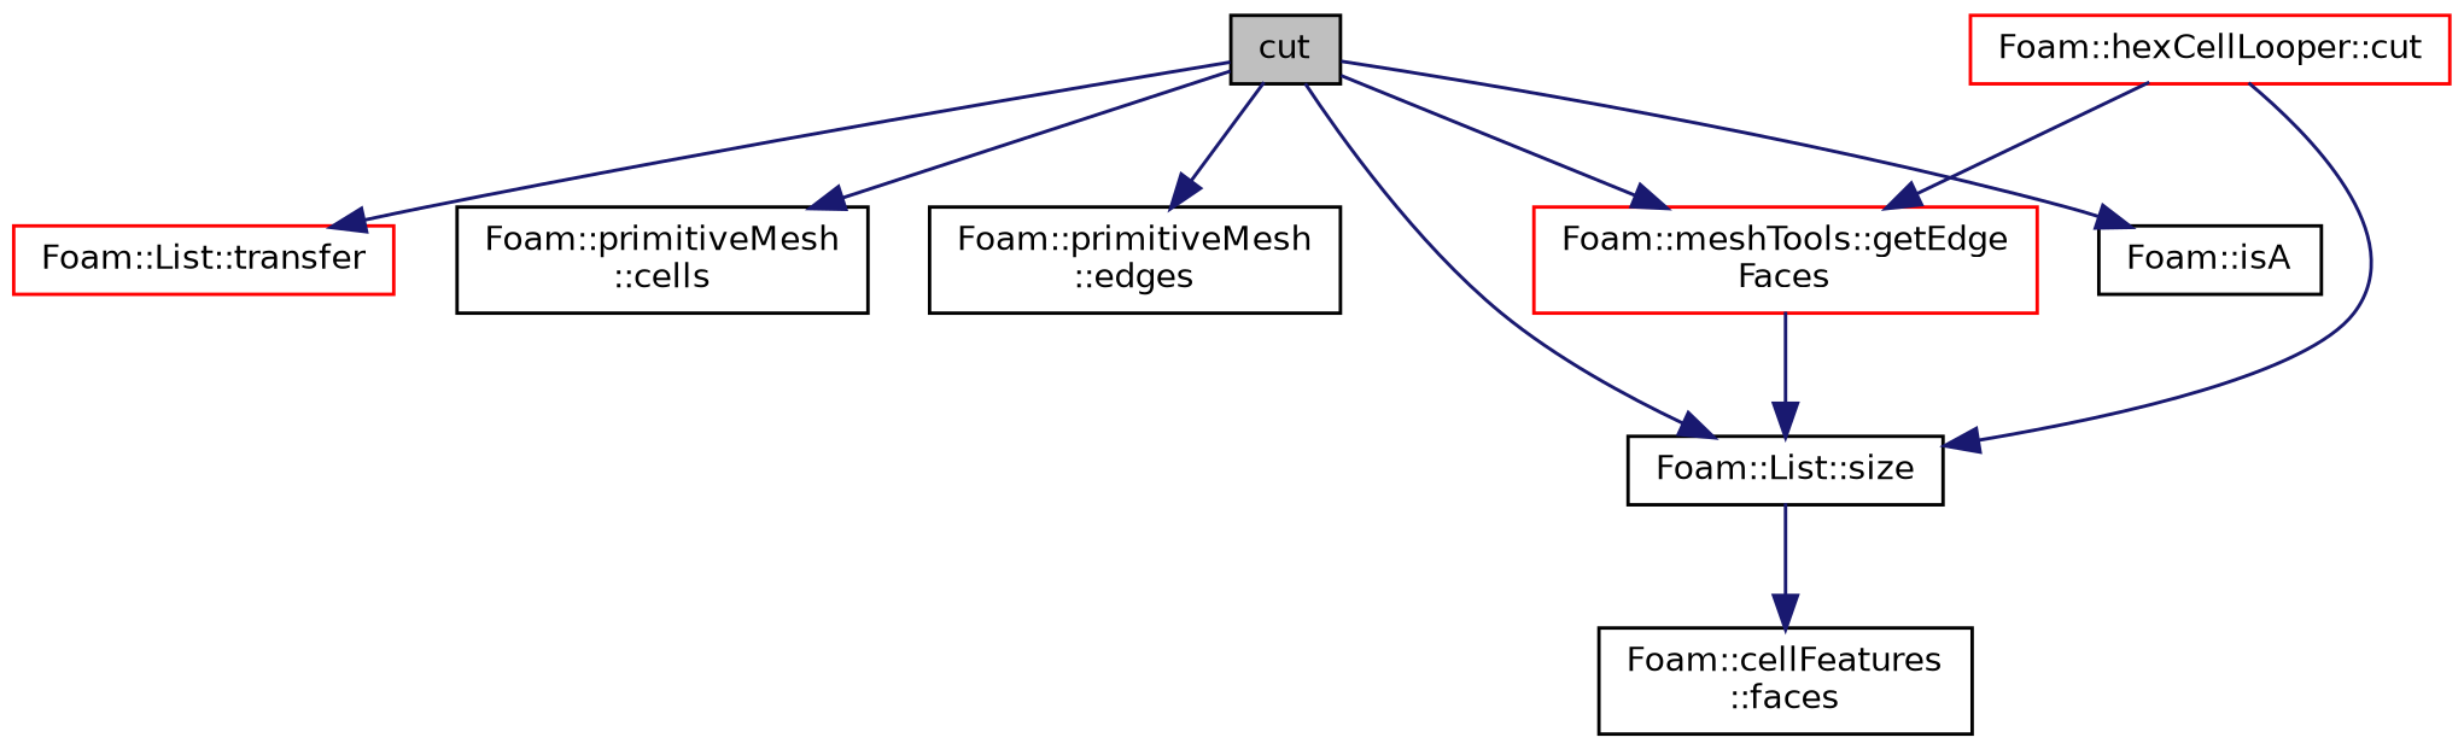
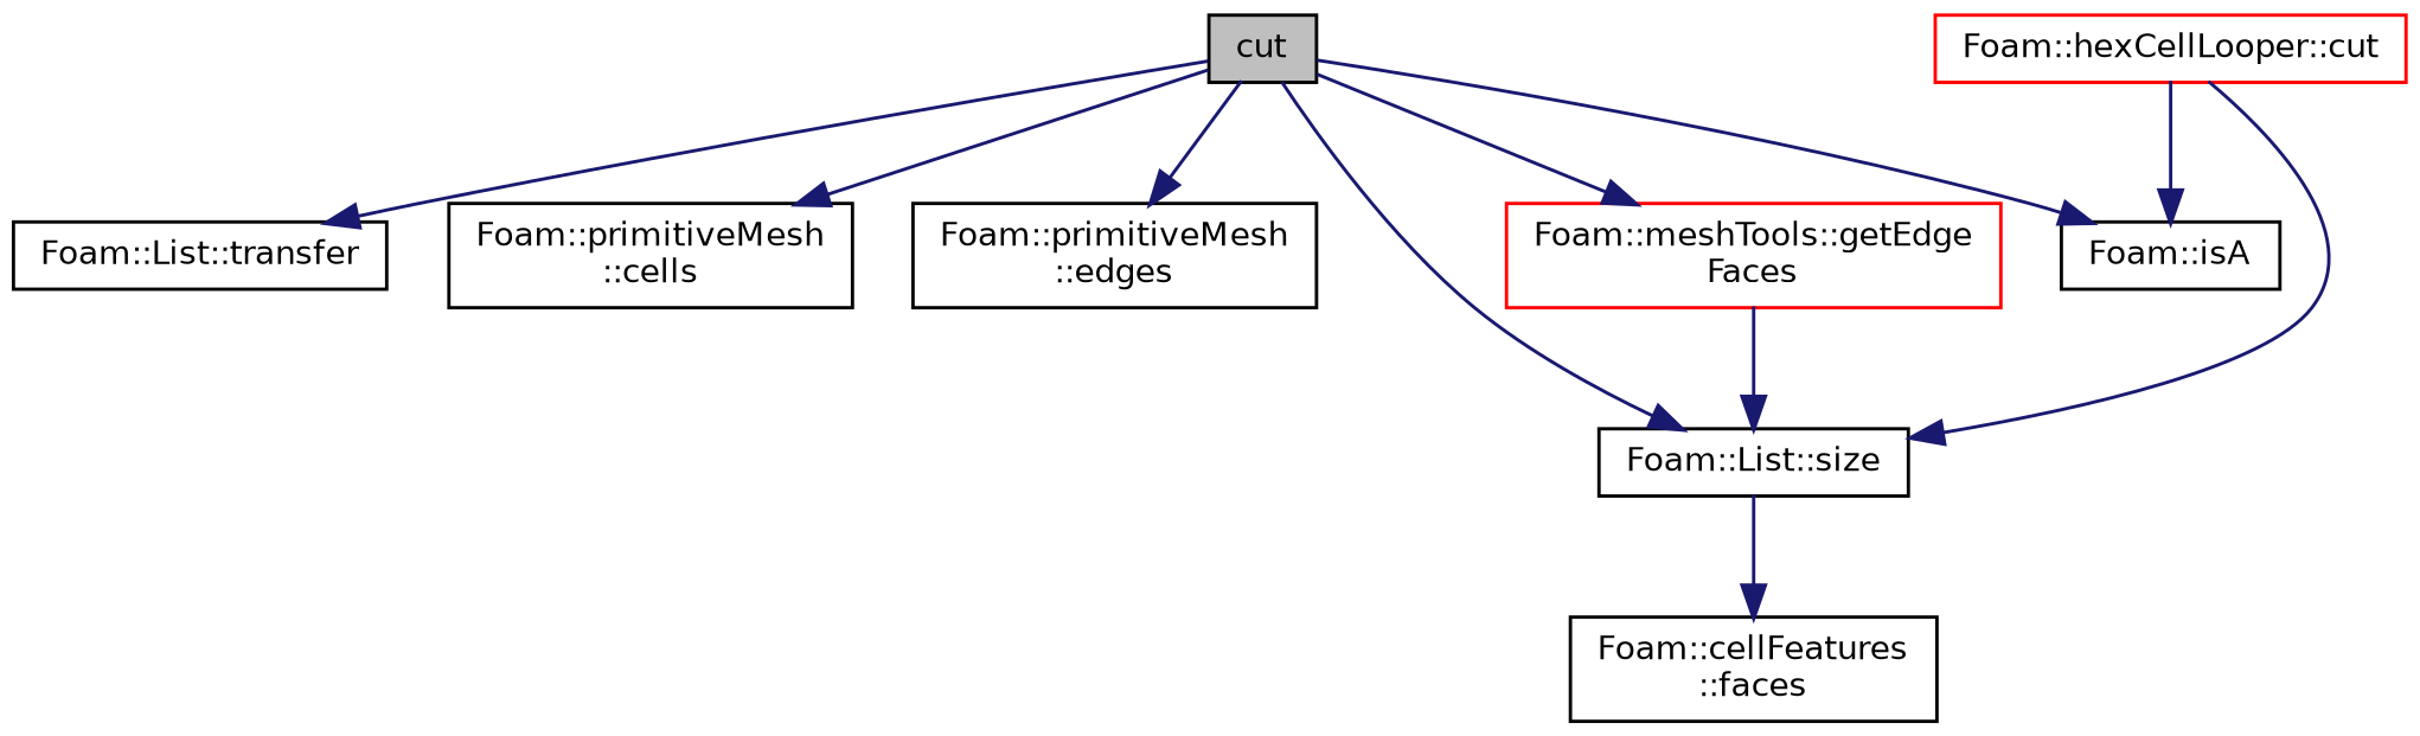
  digraph {
    rankdir=TB
    node [color=black fontname=Helvetica fontsize=10 shape=record]
    edge [color=midnightblue fontname=Helvetica fontsize=10 labelfontname=Helvetica labelfontsize=10 style=solid]
    n1 [fillcolor=grey75 fontcolor=black height=0.2 label=cut style=filled width=0.4]
    n2 [height=0.2 label="Foam::primitiveMesh\l::cells" width=0.4]
    n3 [color=red height=0.2 label="Foam::meshTools::getEdge\lFaces" width=0.4]
    n4 [height=0.2 label="Foam::primitiveMesh\l::edges" width=0.4]
    n5 [height=0.2 label="Foam::List::size" width=0.4]
    n6 [height=0.2 label="Foam::isA" width=0.4]
-   n7 [color=red height=0.2 label="Foam::List::transfer" width=0.4]
+   n7 [height=0.2 label="Foam::List::transfer" width=0.4]
    n8 [color=red height=0.2 label="Foam::hexCellLooper::cut" width=0.4]
    n9 [height=0.2 label="Foam::cellFeatures\l::faces" width=0.4]
    n1 -> n2
    n1 -> n3
    n1 -> n4
    n1 -> n5
    n1 -> n6
    n1 -> n7
    n3 -> n5
    n5 -> n9
-   n8 -> n3
+   n8 -> n6
    n8 -> n5
  }
